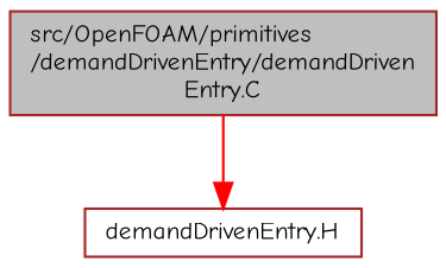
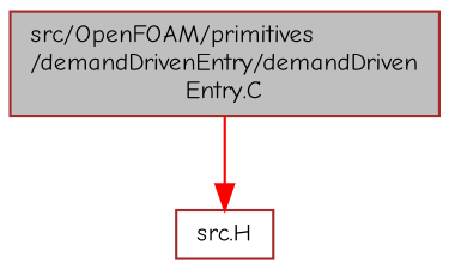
  digraph {
    fontname="Comic Neue"
    node [color=brown fontname="Comic Neue" fontsize=10 shape=record]
    n1 [fillcolor=grey75 fontcolor=black height=0.2 label="src/OpenFOAM/primitives\l/demandDrivenEntry/demandDriven\lEntry.C" style=filled width=0.4]
-   n2 [height=0.2 label="demandDrivenEntry.H" width=0.4]
+   n2 [height=0.2 label="src.H" width=0.4]
    n1 -> n2 [color=red fontname="Comic Neue" fontsize=10 labelfontname=Helvetica labelfontsize=10 style=solid]
  }
